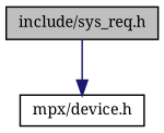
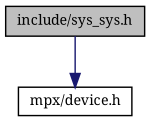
  digraph {
    fontname="Noto Serif"
    node [color=black fontname="Noto Serif" fontsize=10 shape=record style=filled]
-   n1 [fillcolor=grey75 fontcolor=black height=0.2 label="include/sys_req.h" width=0.4]
+   n1 [fillcolor=grey75 fontcolor=black height=0.2 label="include/sys_sys.h" width=0.4]
    n2 [fillcolor=white height=0.2 label="mpx/device.h" width=0.4]
    n1 -> n2 [color=midnightblue fontname="Noto Serif" fontsize=10 labelfontname=Helvetica labelfontsize=10 style=solid]
  }
